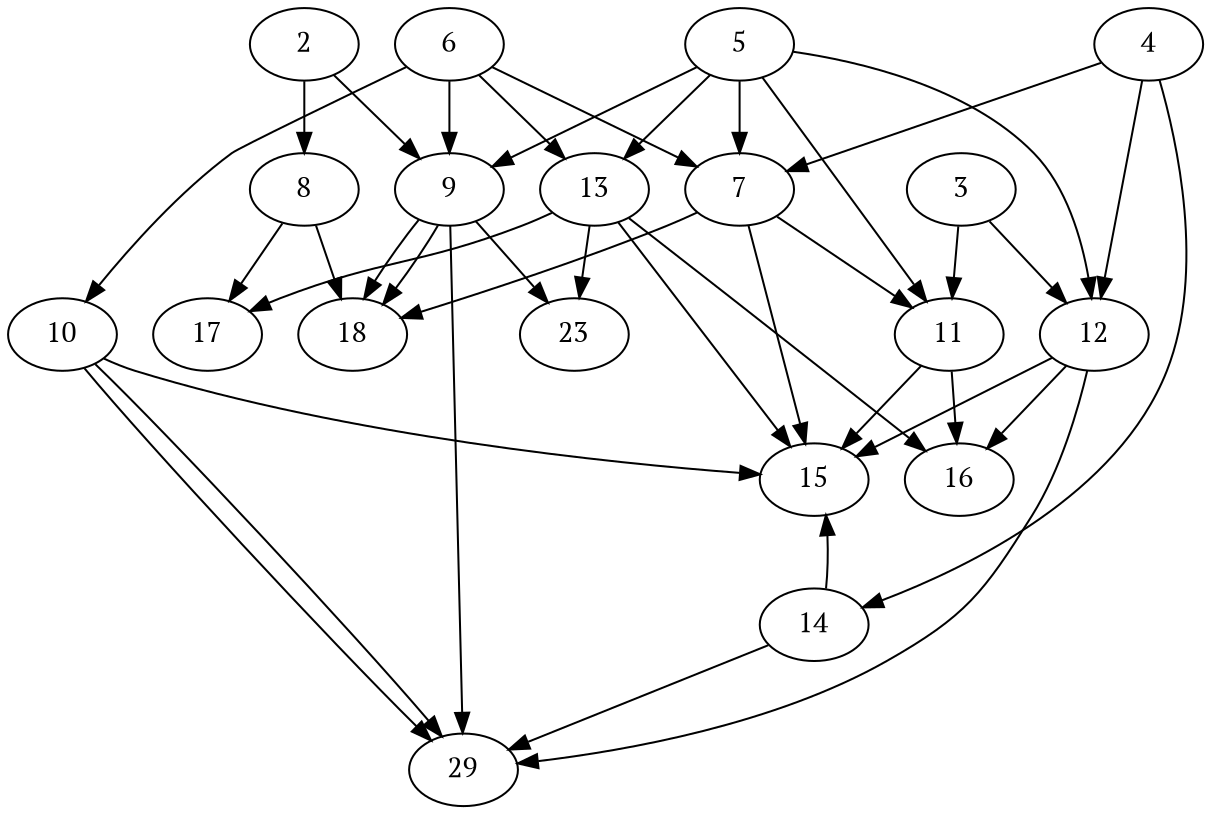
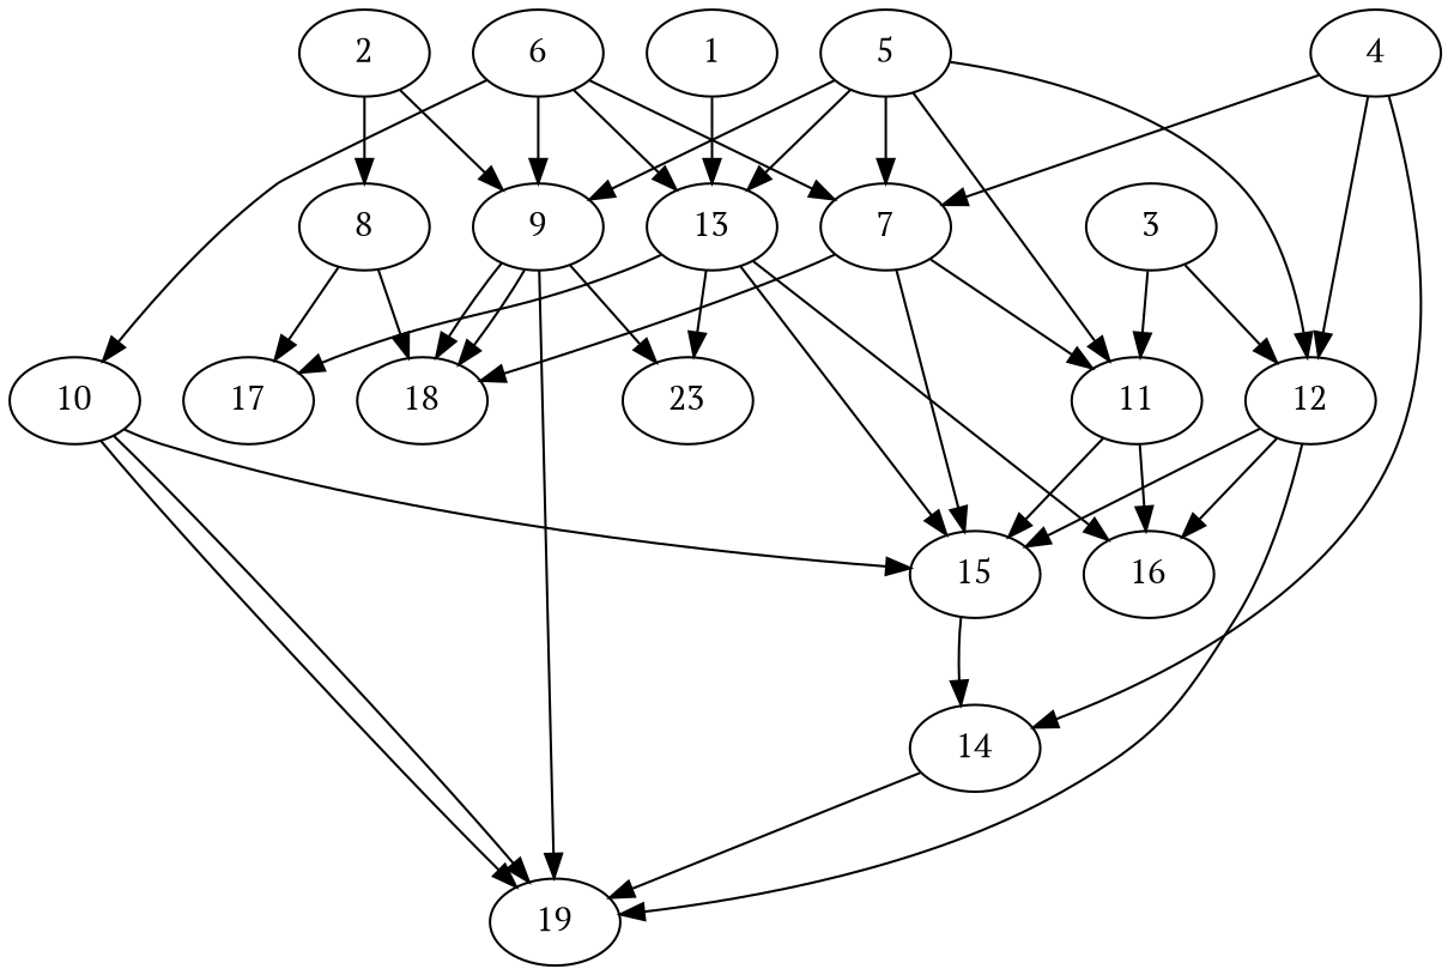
  digraph {
    fontname="PT Serif"
    node [alpha=0.02 fontname="PT Serif"]
    edge [fontname="PT Serif"]
+   1 [alpha=0.20 expect_size=41218048]
    13 [alpha=0.13 expect_size=29978624]
    15 [alpha=0.05 expect_size=42222592]
    17 [expect_size=15029248]
    n5 [alpha=0.17 expect_size=5664768 label=23]
    16 [alpha=0.09 expect_size=28724224]
    2 [alpha=0.12 expect_size=51953664]
    8 [alpha=0.15 expect_size=40467456]
    9 [alpha=0.18 expect_size=35504128]
    18 [expect_size=22191104]
-   19 [alpha=0.04 expect_size=9995264 label=29]
+   19 [alpha=0.04 expect_size=9995264]
    3 [alpha=0.06 expect_size=16016384]
    11 [alpha=0.17 expect_size=50671616]
    12 [alpha=0.19 expect_size=49632256]
    4 [alpha=0.19 expect_size=20510720]
    7 [alpha=0.03 expect_size=33264640]
    14 [alpha=0.04 expect_size=43706368]
    5 [alpha=0.14 expect_size=12238848]
    10 [alpha=0.15 expect_size=8042496]
    6 [alpha=0.14 expect_size=24631296]
+   1 -> 13
    13 -> 15
    13 -> 17
    13 -> n5
    13 -> 16
    2 -> 8
    2 -> 9
    8 -> 17
    8 -> 18
    9 -> n5
    9 -> 18
    9 -> 18
    9 -> 19
    3 -> 11
    3 -> 12
    11 -> 15
    11 -> 16
    12 -> 15
    12 -> 16
    12 -> 19
    4 -> 12
    4 -> 7
    4 -> 14
    7 -> 15
    7 -> 18
    7 -> 11
-   14 -> 15
+   15 -> 14
    14 -> 19
    5 -> 13
    5 -> 9
    5 -> 11
    5 -> 12
    5 -> 7
    10 -> 15
    10 -> 19
    10 -> 19
    6 -> 13
    6 -> 9
    6 -> 7
    6 -> 10
  }
